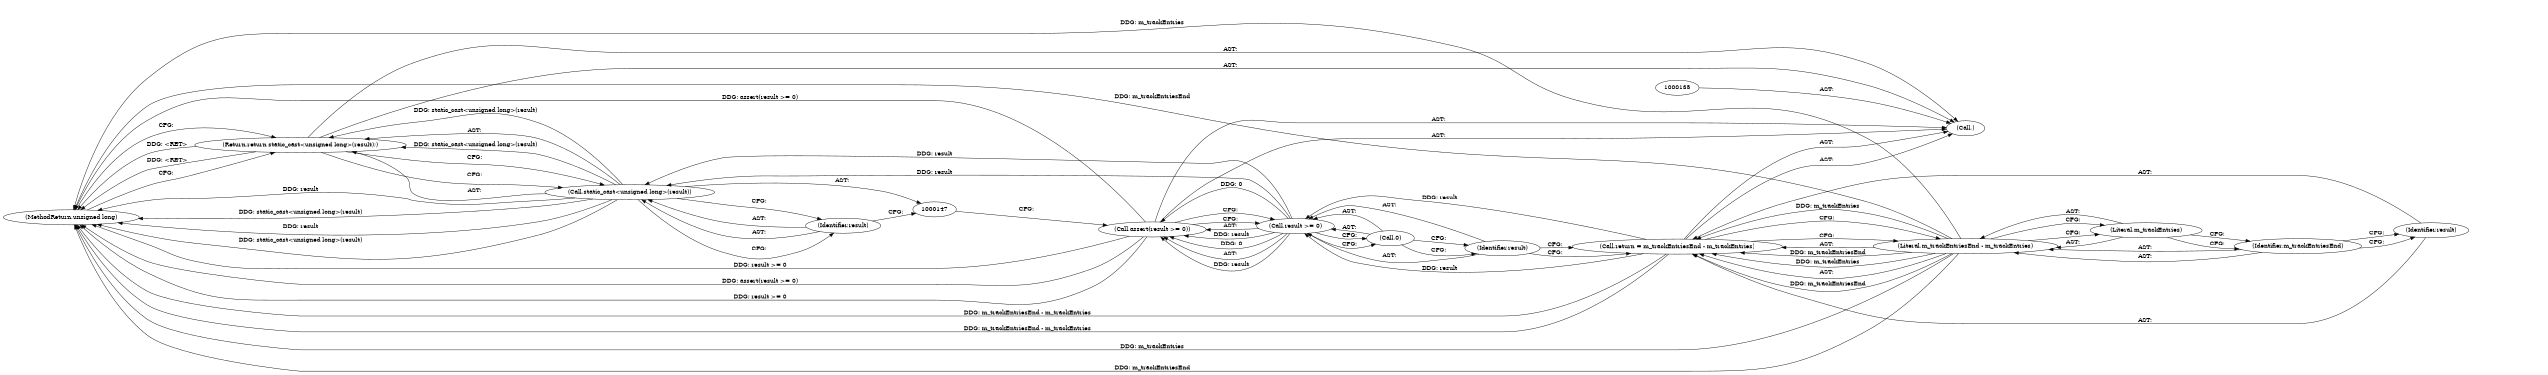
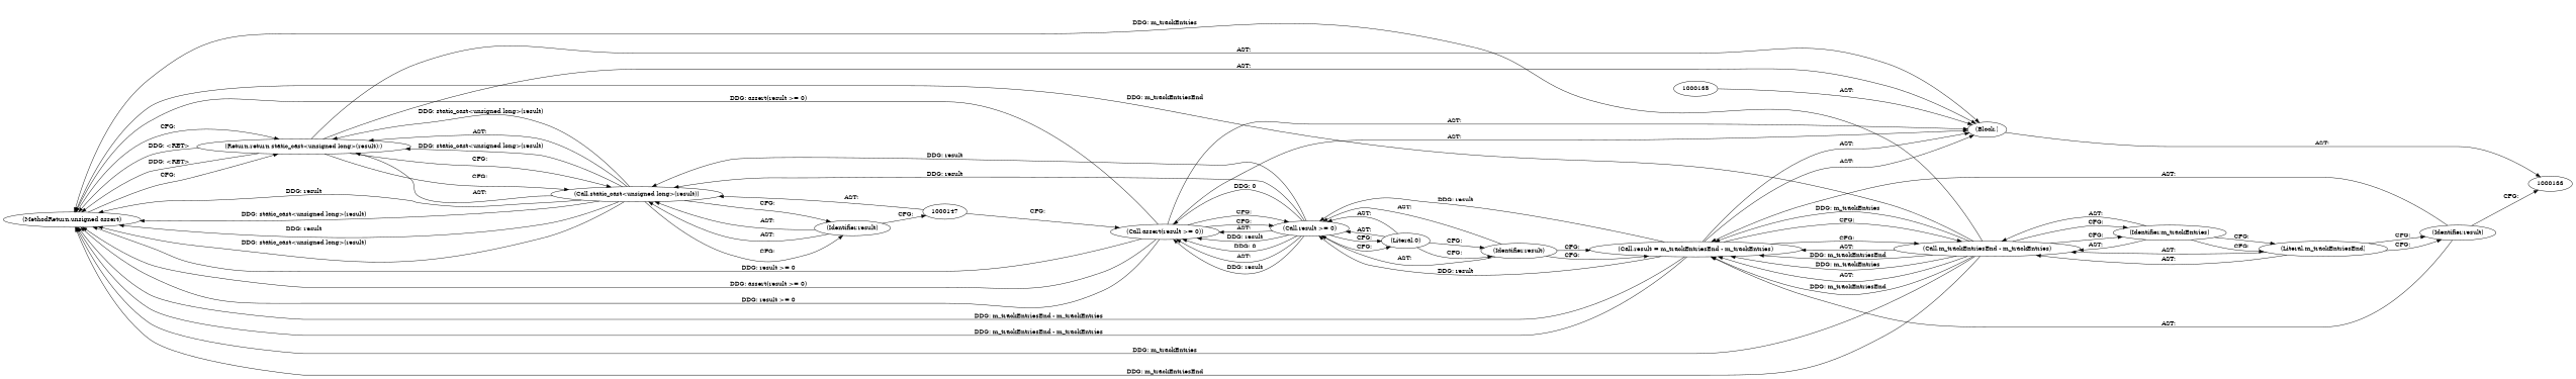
  digraph {
    rankdir=LR
-   n1 [label="(MethodReturn,unsigned long)"]
+   n1 [label="(MethodReturn,unsigned assert)"]
    n2 [label="(Return,return static_cast<unsigned long>(result);)"]
-   n3 [label="(Call,)"]
+   n3 [label="(Block,)"]
    n4 [label="(Call,static_cast<unsigned long>(result))"]
-   n6 [label="(Call,return = m_trackEntriesEnd - m_trackEntries)"]
-   n7 [label="(Literal,m_trackEntriesEnd - m_trackEntries)"]
+   1000133
+   n6 [label="(Call,result = m_trackEntriesEnd - m_trackEntries)"]
+   n7 [label="(Call,m_trackEntriesEnd - m_trackEntries)"]
    n8 [label="(Call,result >= 0)"]
-   n9 [label="(Literal,m_trackEntries)"]
-   n10 [label="(Call,0)"]
+   n9 [label="(Identifier,m_trackEntries)"]
+   n10 [label="(Literal,0)"]
    n11 [label="(Call,assert(result >= 0))"]
    n12 [label="(Identifier,result)"]
-   n13 [label="(Identifier,m_trackEntriesEnd)"]
+   n13 [label="(Literal,m_trackEntriesEnd)"]
    n14 [label="(Identifier,result)"]
    n15 [label="(Identifier,result)"]
    1000147
    1000135
    n1 -> n2 [label="CFG: "]
    n1 -> n2 [label="CFG: "]
    n2 -> n1 [label="DDG: <RET>"]
    n2 -> n1 [label="DDG: <RET>"]
    n2 -> n3 [label="AST: "]
    n2 -> n3 [label="AST: "]
    n2 -> n4 [label="CFG: "]
    n2 -> n4 [label="CFG: "]
+   n3 -> 1000133 [label="AST: "]
    n4 -> n1 [label="DDG: result"]
    n4 -> n1 [label="DDG: static_cast<unsigned long>(result)"]
    n4 -> n1 [label="DDG: result"]
    n4 -> n1 [label="DDG: static_cast<unsigned long>(result)"]
    n4 -> n2 [label="AST: "]
    n4 -> n2 [label="DDG: static_cast<unsigned long>(result)"]
    n4 -> n2 [label="AST: "]
    n4 -> n2 [label="DDG: static_cast<unsigned long>(result)"]
    n4 -> n15 [label="CFG: "]
    n4 -> n15 [label="CFG: "]
    n6 -> n1 [label="DDG: m_trackEntriesEnd - m_trackEntries"]
    n6 -> n1 [label="DDG: m_trackEntriesEnd - m_trackEntries"]
    n6 -> n3 [label="AST: "]
    n6 -> n3 [label="AST: "]
    n6 -> n7 [label="CFG: "]
    n6 -> n7 [label="CFG: "]
    n6 -> n8 [label="DDG: result"]
    n6 -> n8 [label="DDG: result"]
    n7 -> n1 [label="DDG: m_trackEntries"]
    n7 -> n1 [label="DDG: m_trackEntriesEnd"]
    n7 -> n1 [label="DDG: m_trackEntries"]
    n7 -> n1 [label="DDG: m_trackEntriesEnd"]
    n7 -> n6 [label="AST: "]
    n7 -> n6 [label="DDG: m_trackEntriesEnd"]
    n7 -> n6 [label="DDG: m_trackEntries"]
    n7 -> n6 [label="AST: "]
    n7 -> n6 [label="DDG: m_trackEntriesEnd"]
    n7 -> n6 [label="DDG: m_trackEntries"]
    n7 -> n9 [label="CFG: "]
    n7 -> n9 [label="CFG: "]
    n8 -> n4 [label="DDG: result"]
    n8 -> n4 [label="DDG: result"]
    n8 -> n10 [label="CFG: "]
    n8 -> n10 [label="CFG: "]
    n8 -> n11 [label="AST: "]
    n8 -> n11 [label="DDG: result"]
    n8 -> n11 [label="DDG: 0"]
    n8 -> n11 [label="AST: "]
    n8 -> n11 [label="DDG: result"]
    n8 -> n11 [label="DDG: 0"]
    n9 -> n7 [label="AST: "]
    n9 -> n7 [label="AST: "]
    n9 -> n13 [label="CFG: "]
    n9 -> n13 [label="CFG: "]
    n10 -> n8 [label="AST: "]
    n10 -> n8 [label="AST: "]
    n10 -> n14 [label="CFG: "]
    n10 -> n14 [label="CFG: "]
    n11 -> n1 [label="DDG: result >= 0"]
    n11 -> n1 [label="DDG: assert(result >= 0)"]
    n11 -> n1 [label="DDG: result >= 0"]
    n11 -> n1 [label="DDG: assert(result >= 0)"]
    n11 -> n3 [label="AST: "]
    n11 -> n3 [label="AST: "]
    n11 -> n8 [label="CFG: "]
    n11 -> n8 [label="CFG: "]
+   n12 -> 1000133 [label="CFG: "]
    n12 -> n6 [label="AST: "]
    n12 -> n6 [label="AST: "]
    n13 -> n7 [label="AST: "]
    n13 -> n7 [label="AST: "]
    n13 -> n12 [label="CFG: "]
    n13 -> n12 [label="CFG: "]
    n14 -> n6 [label="CFG: "]
    n14 -> n6 [label="CFG: "]
    n14 -> n8 [label="AST: "]
    n14 -> n8 [label="AST: "]
    n15 -> n4 [label="AST: "]
    n15 -> n4 [label="AST: "]
    n15 -> 1000147 [label="CFG: "]
-   n4 -> 1000147 [label="AST: "]
+   1000147 -> n4 [label="AST: "]
    1000147 -> n11 [label="CFG: "]
    1000135 -> n3 [label="AST: "]
  }
